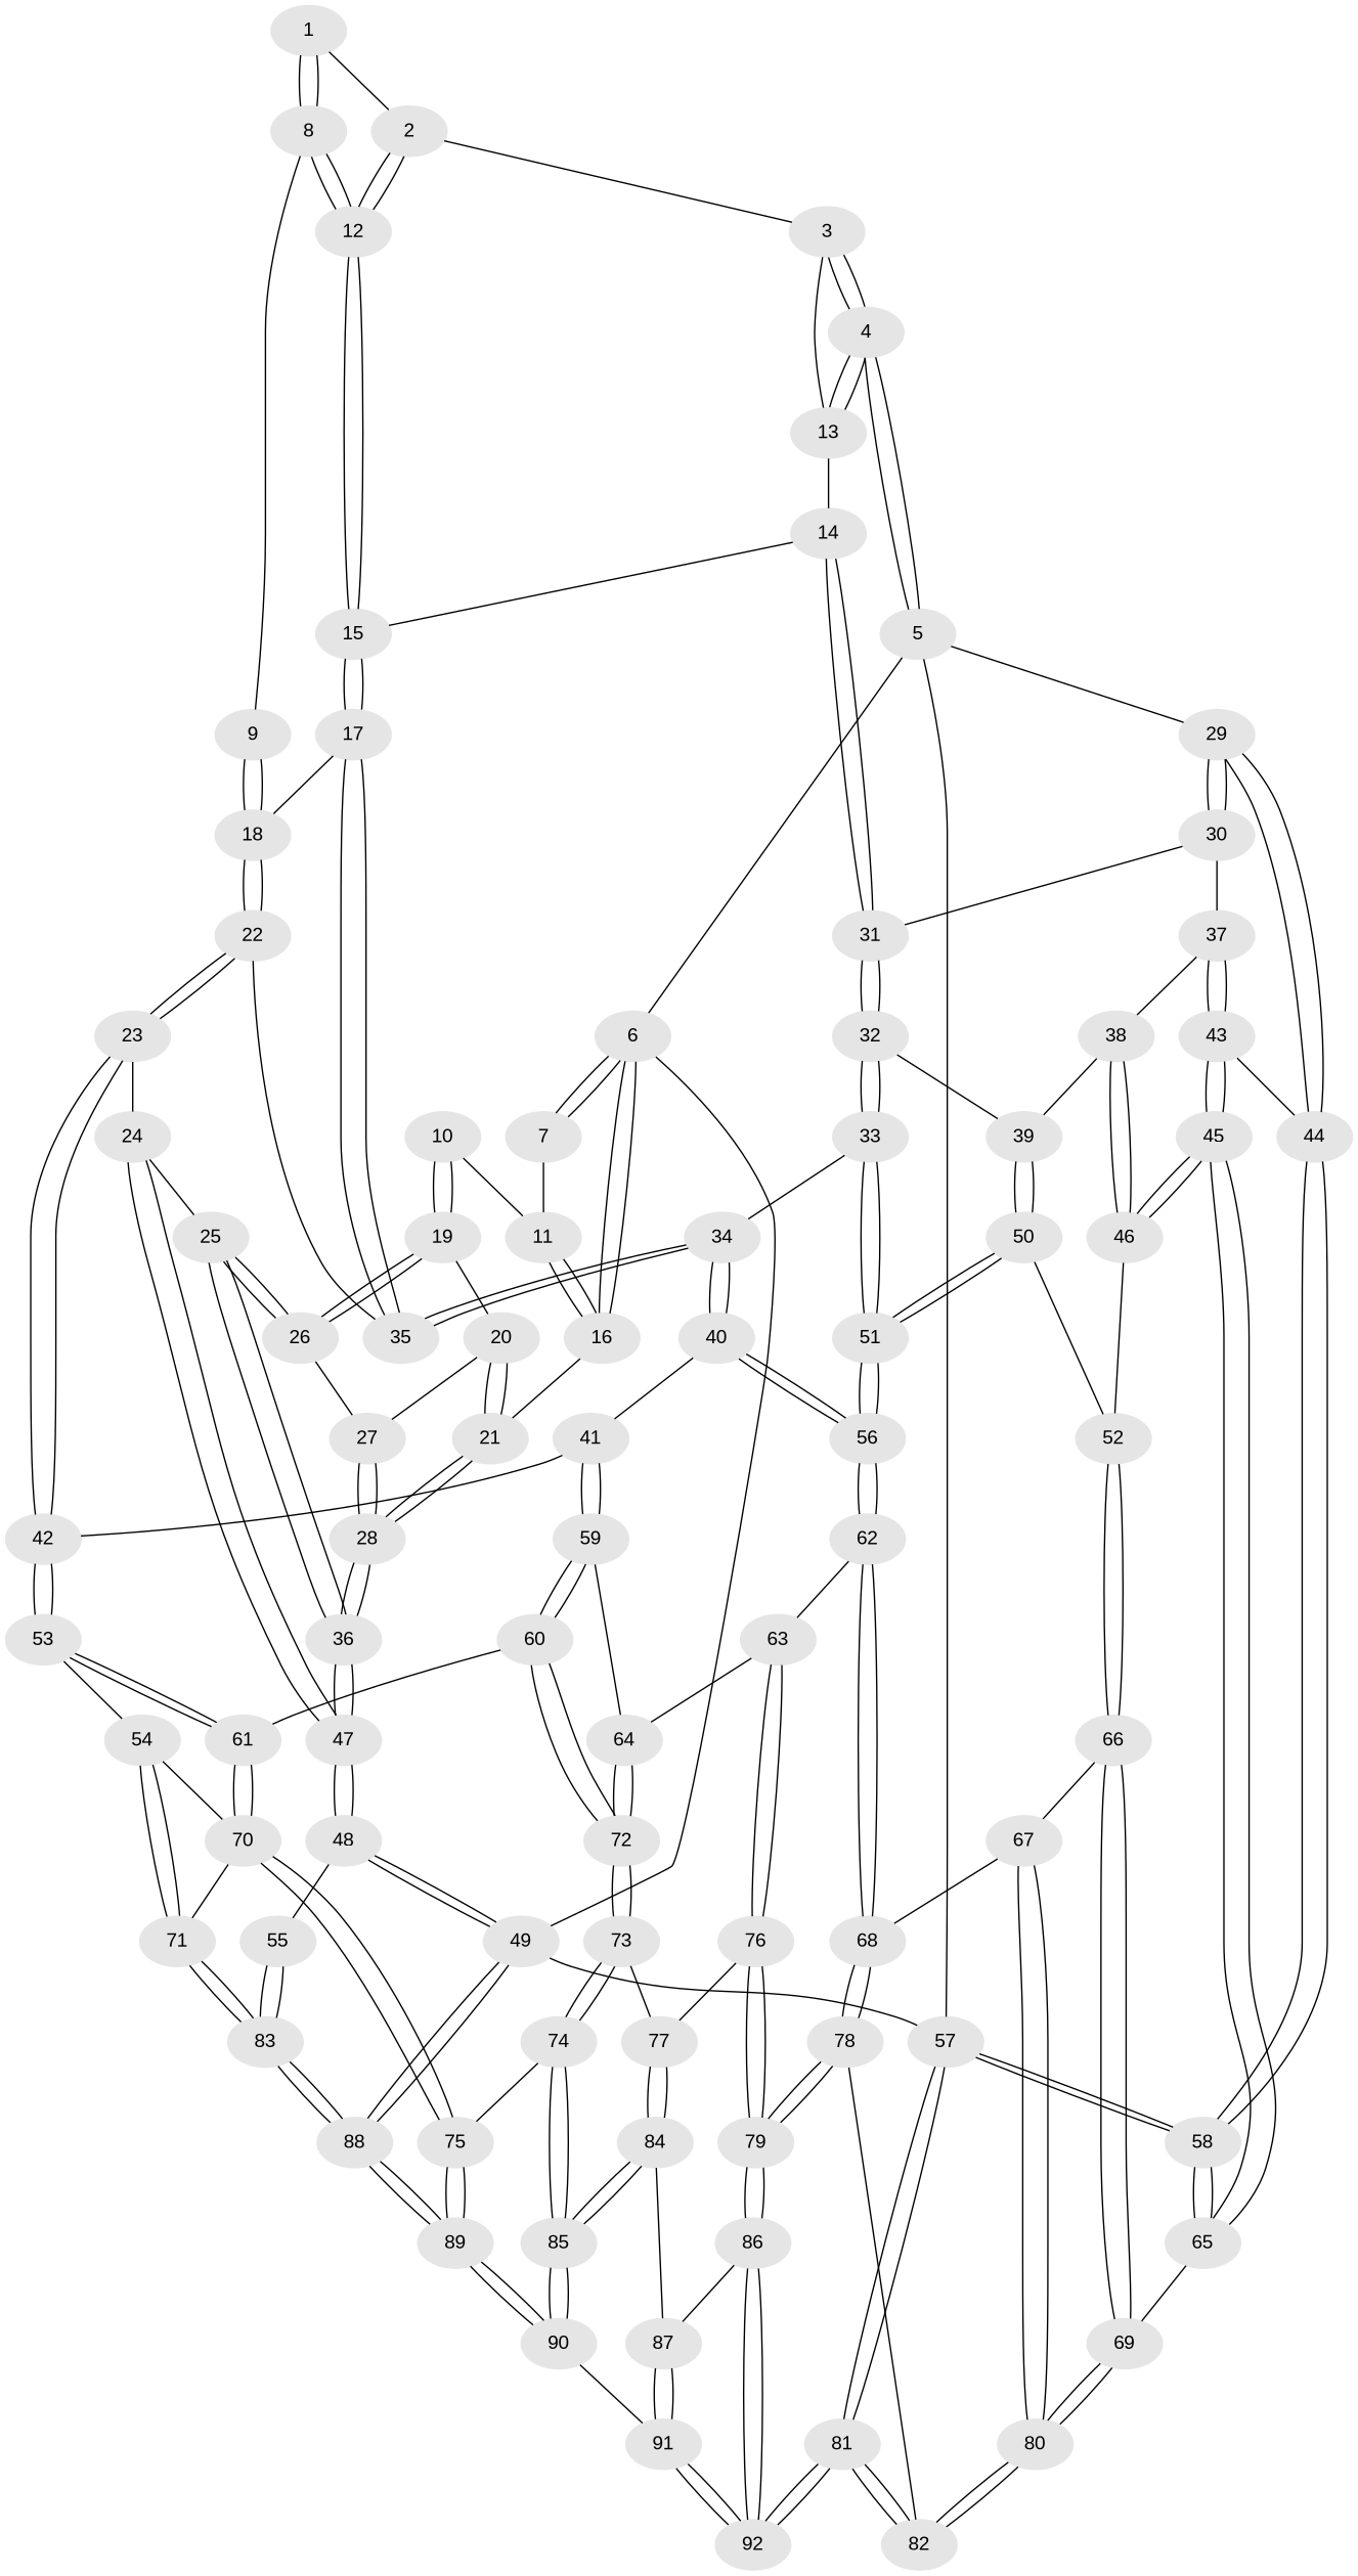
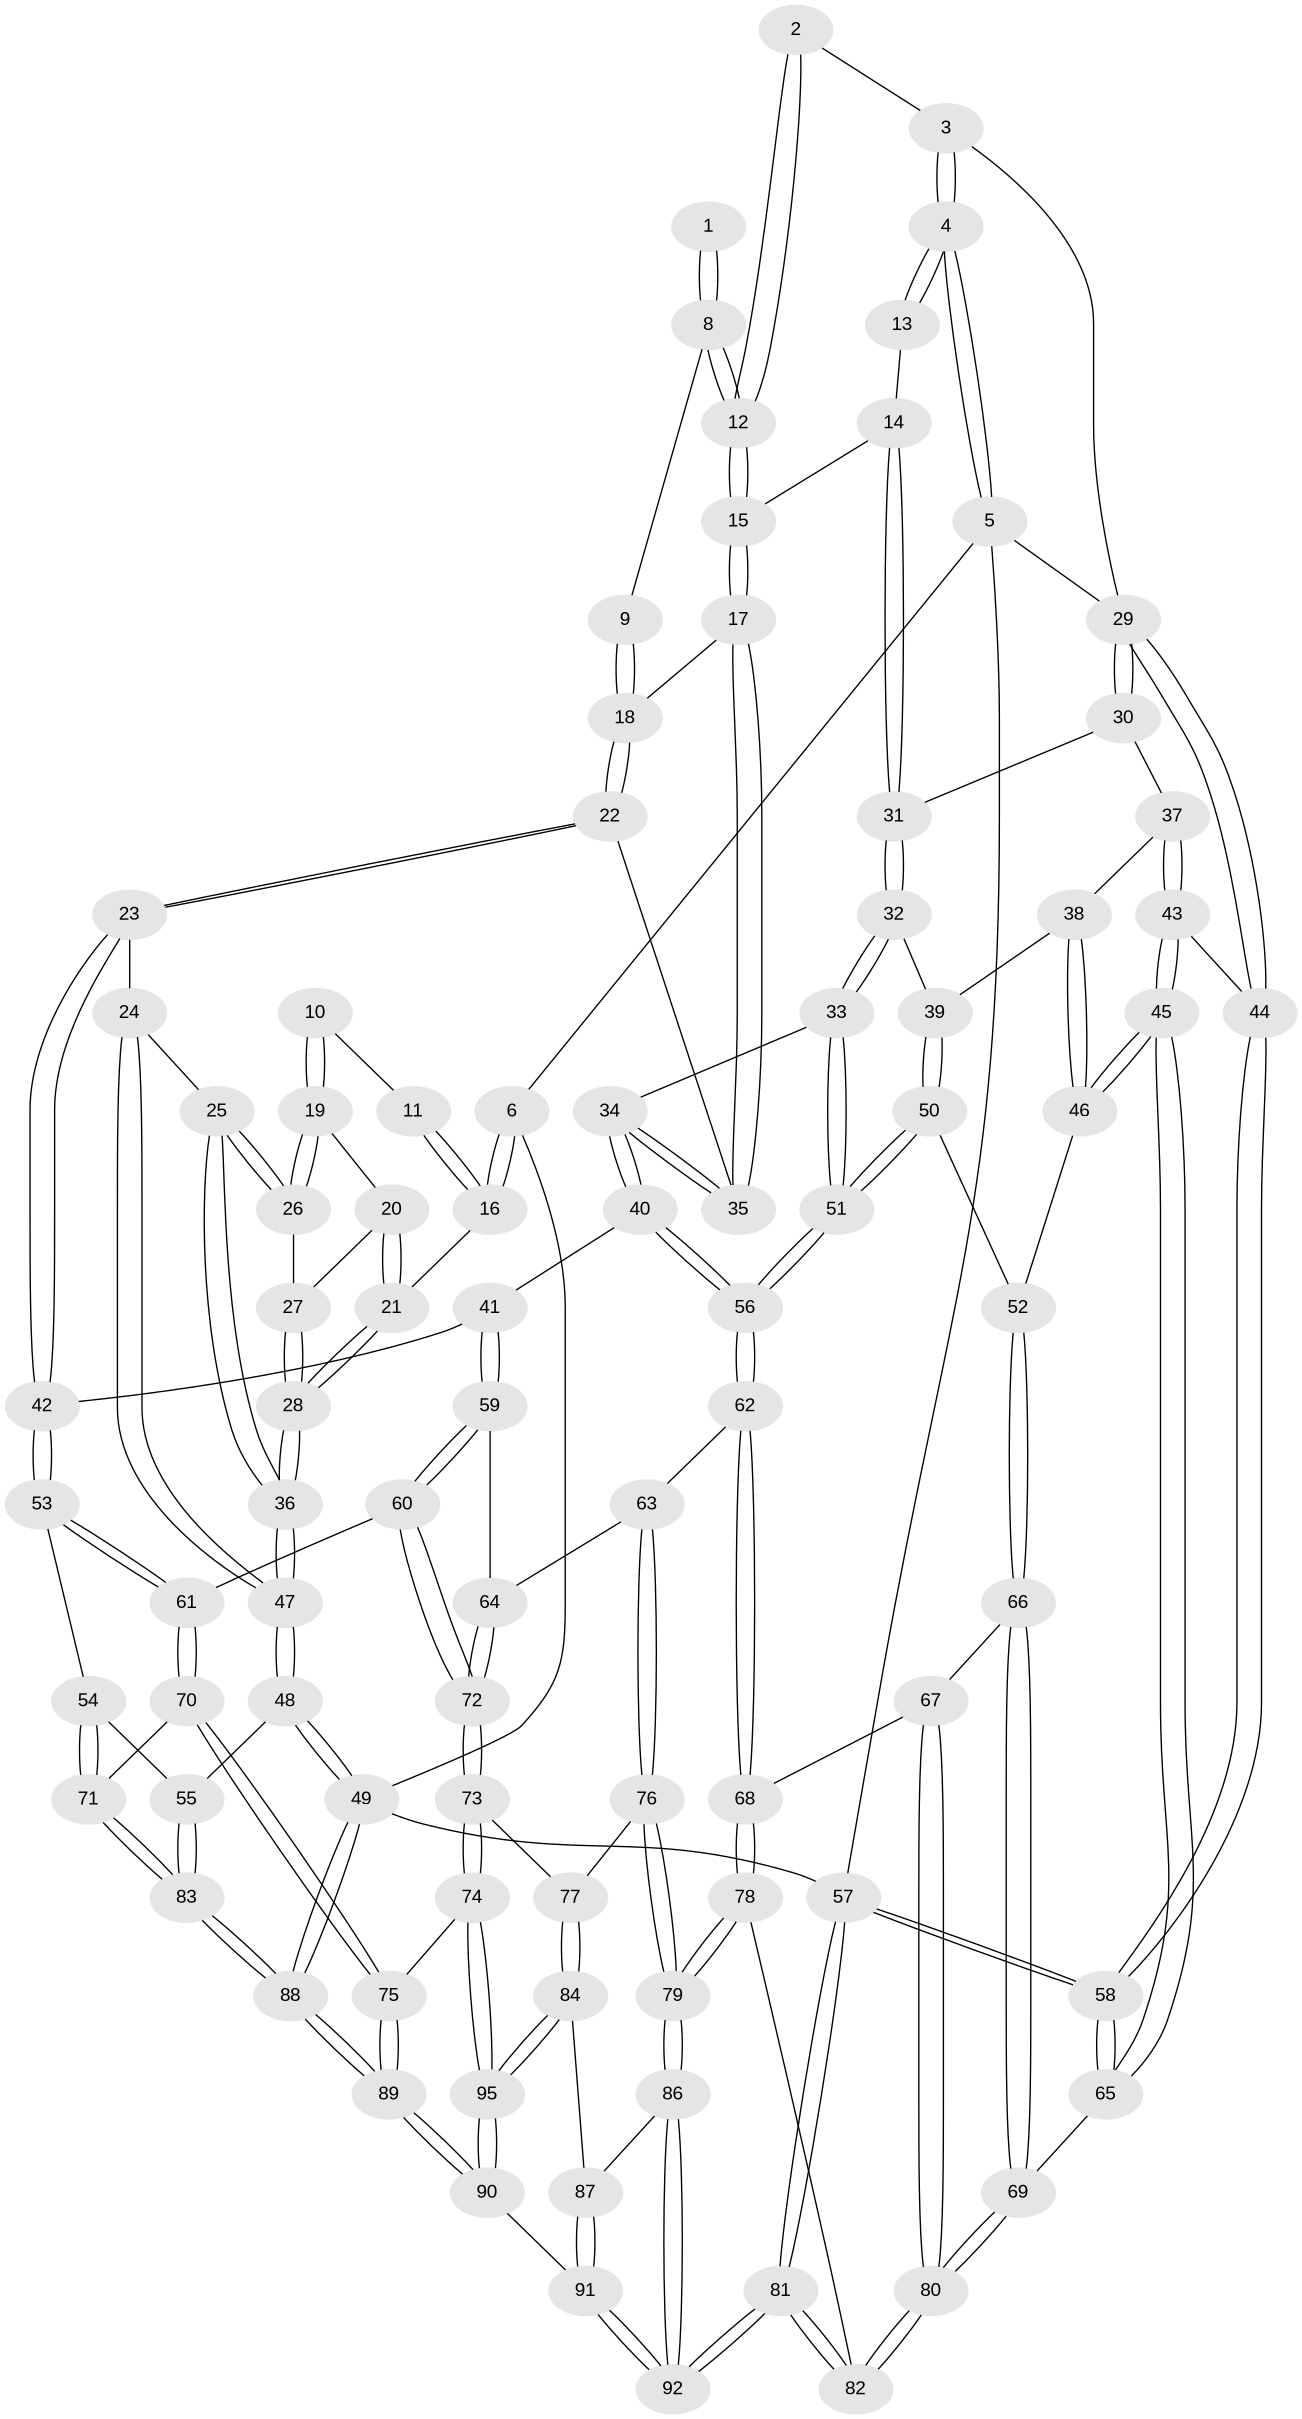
  graph {
    fontname="Liberation Sans"
    node [color=gray90 fontname="Liberation Sans" style=filled]
    edge [fontname="Liberation Sans"]
    1
    2
    8
    3
    12
    9
    4
    13
    15
    5
    14
    6
    29
    57
-   7
    16
    49
    30
    44
    58
    81
    11
    21
    88
    18
    10
    19
    22
    20
    26
    17
    31
    32
    35
    28
    23
    27
    36
    24
    42
    25
    47
    53
    48
    37
    38
    43
    33
    39
    34
    51
    50
    40
    56
    41
    46
    45
    52
    59
    62
    60
    64
    54
    61
    65
    69
    66
    55
    83
    89
    67
    71
    70
    63
    68
    82
    92
    72
    73
    75
    76
    78
    77
    79
    80
    74
-   85
+   85 [label=95]
    84
    90
    86
    87
    91
-   1 -- 2
    1 -- 8
    1 -- 8
    2 -- 3
    2 -- 12
    2 -- 12
    8 -- 12
    8 -- 12
    8 -- 9
    3 -- 4
    3 -- 4
-   3 -- 13
+   3 -- 29
    12 -- 15
    12 -- 15
    9 -- 18
    9 -- 18
    4 -- 13
    4 -- 13
    4 -- 5
    4 -- 5
    13 -- 14
    15 -- 17
    15 -- 17
    5 -- 6
    5 -- 29
    5 -- 57
    14 -- 15
    14 -- 31
    14 -- 31
-   6 -- 7
-   6 -- 7
    6 -- 16
    6 -- 16
    6 -- 49
    29 -- 30
    29 -- 30
    29 -- 44
    29 -- 44
    57 -- 58
    57 -- 58
    57 -- 81
    57 -- 81
-   7 -- 11
    16 -- 21
    49 -- 57
    49 -- 88
    49 -- 88
    30 -- 31
    30 -- 37
    44 -- 58
    44 -- 58
    58 -- 65
    58 -- 65
    81 -- 82
    81 -- 82
    81 -- 92
    81 -- 92
    11 -- 16
    11 -- 16
    21 -- 28
    21 -- 28
    88 -- 89
    88 -- 89
    18 -- 22
    18 -- 22
    10 -- 11
    10 -- 19
    10 -- 19
    19 -- 20
    19 -- 26
    19 -- 26
    22 -- 35
    22 -- 23
    22 -- 23
    20 -- 21
    20 -- 21
    20 -- 27
    26 -- 27
    17 -- 18
    17 -- 35
    17 -- 35
    31 -- 32
    31 -- 32
    32 -- 33
    32 -- 33
    32 -- 39
    28 -- 36
    28 -- 36
    23 -- 24
    23 -- 42
    23 -- 42
    27 -- 28
    27 -- 28
    36 -- 47
    36 -- 47
    24 -- 25
    24 -- 47
    24 -- 47
    42 -- 53
    42 -- 53
    25 -- 26
    25 -- 26
    25 -- 36
    25 -- 36
    47 -- 48
    47 -- 48
    53 -- 54
    53 -- 61
    53 -- 61
    48 -- 49
    48 -- 49
    48 -- 55
    37 -- 38
    37 -- 43
    37 -- 43
    38 -- 39
    38 -- 46
    38 -- 46
    43 -- 44
    43 -- 45
    43 -- 45
    33 -- 34
    33 -- 51
    33 -- 51
    39 -- 50
    39 -- 50
    34 -- 35
    34 -- 35
    34 -- 40
    34 -- 40
    51 -- 56
    51 -- 56
    50 -- 51
    50 -- 51
    50 -- 52
    40 -- 56
    40 -- 56
    40 -- 41
    56 -- 62
    56 -- 62
    41 -- 42
    41 -- 59
    41 -- 59
    46 -- 52
    45 -- 46
    45 -- 46
    45 -- 65
    45 -- 65
    52 -- 66
    52 -- 66
    59 -- 60
    59 -- 60
    59 -- 64
    62 -- 63
    62 -- 68
    62 -- 68
    60 -- 61
    60 -- 72
    60 -- 72
    64 -- 72
    64 -- 72
-   54 -- 70
+   54 -- 55
    54 -- 71
    54 -- 71
    61 -- 70
    61 -- 70
    65 -- 69
    69 -- 80
    69 -- 80
    66 -- 69
    66 -- 69
    66 -- 67
    55 -- 83
    55 -- 83
    83 -- 88
    83 -- 88
    89 -- 90
    89 -- 90
    67 -- 68
    67 -- 80
    67 -- 80
    71 -- 83
    71 -- 83
    70 -- 71
    70 -- 75
    70 -- 75
    63 -- 64
    63 -- 76
    63 -- 76
    68 -- 78
    68 -- 78
    72 -- 73
    72 -- 73
    73 -- 77
    73 -- 74
    73 -- 74
    75 -- 89
    75 -- 89
    76 -- 77
    76 -- 79
    76 -- 79
    78 -- 82
    78 -- 79
    78 -- 79
    77 -- 84
    77 -- 84
    79 -- 86
    79 -- 86
    80 -- 82
    80 -- 82
    74 -- 75
    74 -- 85
    74 -- 85
    85 -- 90
    85 -- 90
    84 -- 85
    84 -- 85
    84 -- 87
    90 -- 91
    86 -- 92
    86 -- 92
    86 -- 87
    87 -- 91
    87 -- 91
    91 -- 92
    91 -- 92
  }
